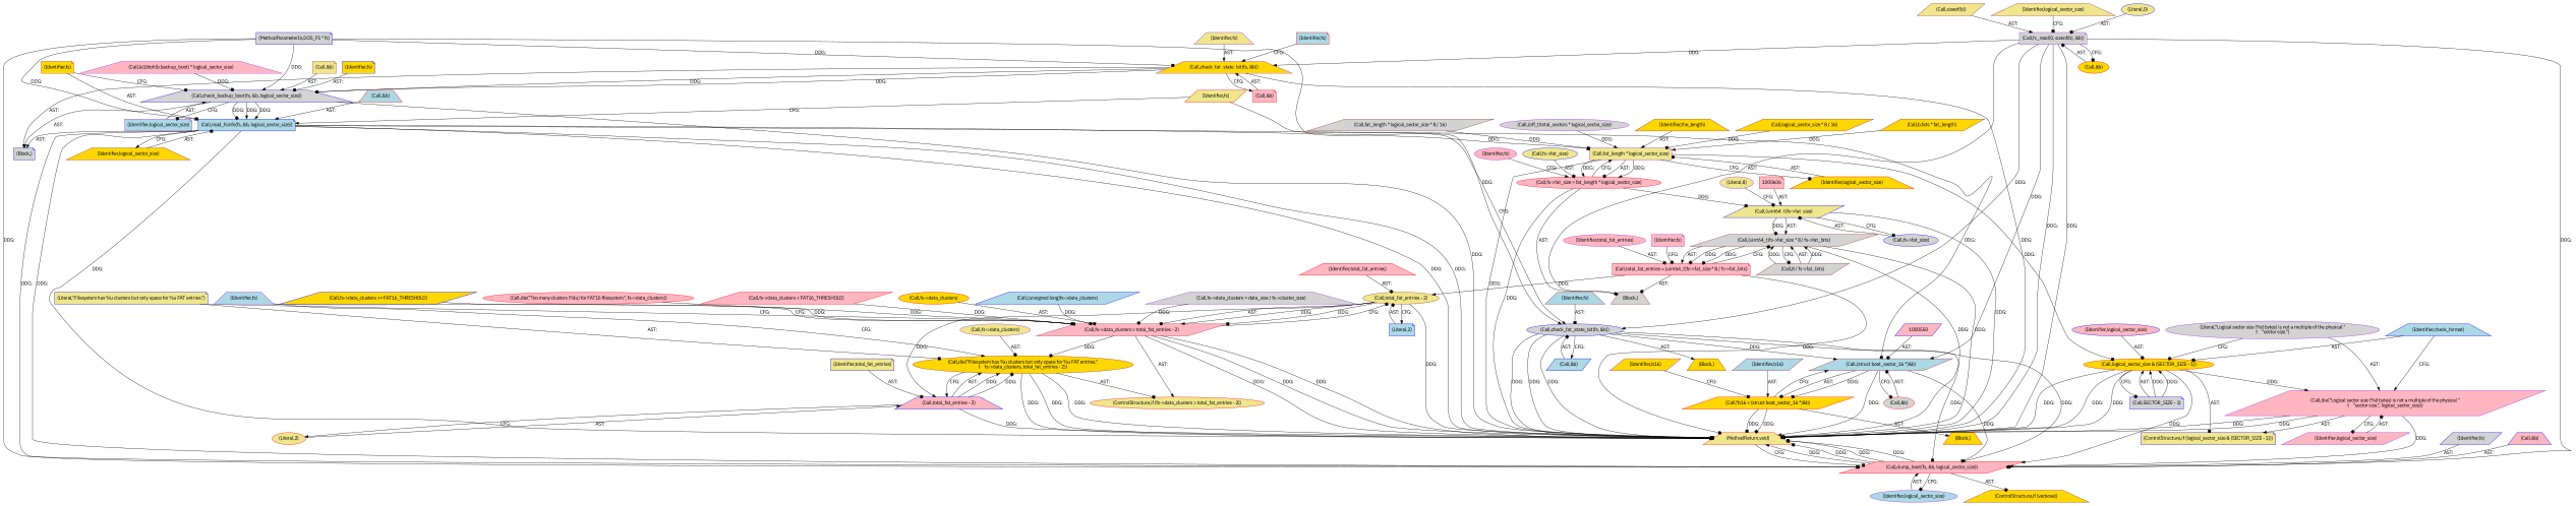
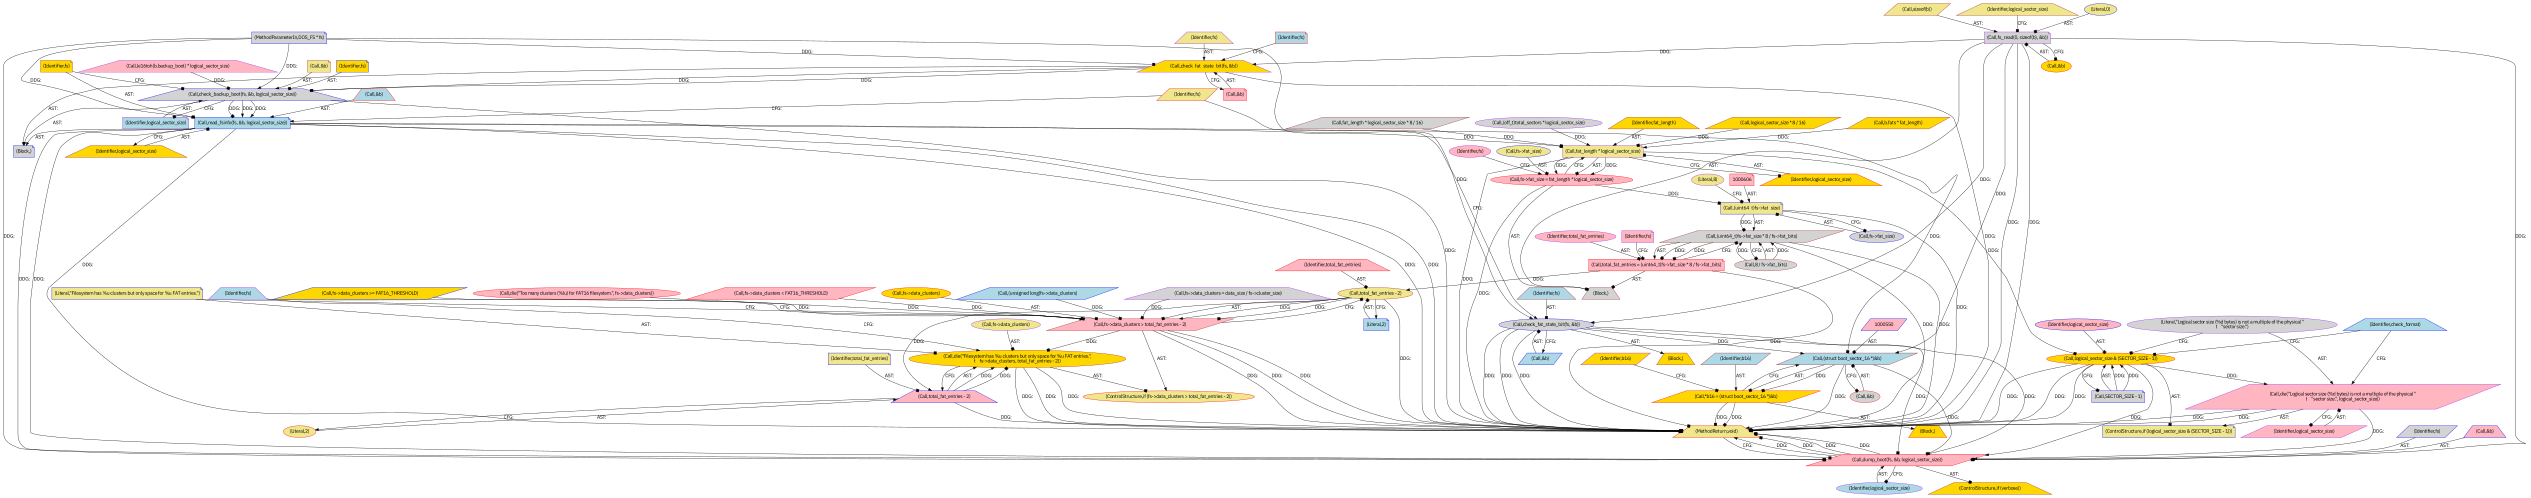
  digraph {
    fontname="IBM Plex Sans"
    node [color=blue fillcolor=lightpink fontname="IBM Plex Sans" shape=ellipse style=filled]
    edge [arrowhead=normal fontname="IBM Plex Sans"]
    n1 [color=purple fillcolor=lightgrey label="(Call,fs_read(0, sizeof(b), &b))" shape=note]
    n2 [color=purple fillcolor=gold label="(Call,check_fat_state_bit(fs, &b))" shape=trapezium]
    n3 [color=red label="(Call,dump_boot(fs, &b, logical_sector_size))" shape=parallelogram]
    n4 [color=brown fillcolor=lightblue label="(Call,(struct boot_sector_16 *)&b)" shape=parallelogram]
    n5 [fillcolor=lightgrey label="(Call,check_fat_state_bit(fs, &b))"]
    n6 [color=red fillcolor=gold label="(Call,&b)"]
    n7 [color=red fillcolor=khaki label="(MethodReturn,void)" shape=trapezium]
    n8 [color=brown fillcolor=lightgrey label="(Block,)" shape=trapezium]
    n9 [fillcolor=lightgrey label="(Call,check_backup_boot(fs, &b, logical_sector_size))" shape=trapezium]
    n10 [color=red label="(Call,&b)" shape=note]
    n11 [fillcolor=lightgrey label="(Block,)" shape=note]
    n12 [color=purple fillcolor=lightblue label="(Identifier,logical_sector_size)"]
    n13 [color=brown fillcolor=gold label="(ControlStructure,if (verbose))" shape=trapezium]
    n14 [color=red fillcolor=gold label="(Call,*b16 = (struct boot_sector_16 *)&b)" shape=parallelogram]
    n15 [color=red fillcolor=lightgrey label="(Call,&b)"]
    n16 [fillcolor=lightblue label="(Call,&b)" shape=parallelogram]
    n17 [color=brown fillcolor=gold label="(Block,)" shape=trapezium]
    n18 [fillcolor=lightblue label="(Call,read_fsinfo(fs, &b, logical_sector_size))" shape=note]
    n19 [color=purple fillcolor=lightblue label="(Identifier,logical_sector_size)" shape=note]
    n20 [color=purple fillcolor=khaki label="(Call,fat_length * logical_sector_size)" shape=note]
    n21 [color=brown fillcolor=gold label="(Identifier,logical_sector_size)" shape=trapezium]
    n22 [color=red label="(Call,fs->fat_size = fat_length * logical_sector_size)"]
    n23 [color=red fillcolor=gold label="(Call,logical_sector_size & (SECTOR_SIZE - 1))"]
    n24 [color=red fillcolor=gold label="(Identifier,logical_sector_size)" shape=trapezium]
-   n25 [fillcolor=khaki label="(Call,(uint64_t)fs->fat_size)" shape=parallelogram]
+   n25 [fillcolor=khaki label="(Call,(uint64_t)fs->fat_size)" shape=note]
    n26 [color=purple label="(Call,die(\"Logical sector size (%d bytes) is not a multiple of the physical \"\n\t    \"sector size.\", logical_sector_size))" shape=parallelogram]
    n27 [fillcolor=lightgrey label="(Call,SECTOR_SIZE - 1)" shape=note]
    n28 [fillcolor=khaki label="(ControlStructure,if (logical_sector_size & (SECTOR_SIZE - 1)))" shape=note]
    n29 [color=brown fillcolor=lightgrey label="(Call,(uint64_t)fs->fat_size * 8 / fs->fat_bits)" shape=parallelogram]
    n30 [fillcolor=lightgrey label="(Call,fs->fat_size)"]
    n31 [color=red label="(Call,total_fat_entries = (uint64_t)fs->fat_size * 8 / fs->fat_bits)" shape=note]
-   n32 [color=brown fillcolor=lightgrey label="(Call,8 / fs->fat_bits)" shape=parallelogram]
+   n32 [color=brown fillcolor=lightgrey label="(Call,8 / fs->fat_bits)"]
    n33 [color=brown fillcolor=khaki label="(Call,total_fat_entries - 2)"]
    n34 [color=brown label="(Call,fs->data_clusters > total_fat_entries - 2)" shape=parallelogram]
    n35 [label="(Call,total_fat_entries - 2)" shape=trapezium]
    n36 [fillcolor=lightblue label="(Literal,2)" shape=note]
    n37 [color=brown fillcolor=gold label="(Call,die(\"Filesystem has %u clusters but only space for %u FAT entries.\",\n\t    fs->data_clusters, total_fat_entries - 2))"]
    n38 [color=red fillcolor=khaki label="(ControlStructure,if (fs->data_clusters > total_fat_entries - 2))"]
    n39 [color=red fillcolor=khaki label="(Literal,2)"]
    n40 [color=purple label="(Identifier,logical_sector_size)" shape=parallelogram]
    n41 [color=red fillcolor=gold label="(Block,)" shape=trapezium]
    n42 [color=purple label="(Identifier,total_fat_entries)"]
    n43 [color=purple fillcolor=khaki label="(Literal,8)"]
    n44 [fillcolor=khaki label="(Literal,\"Filesystem has %u clusters but only space for %u FAT entries.\")" shape=note]
    n45 [fillcolor=khaki label="(Identifier,total_fat_entries)" shape=note]
    n46 [color=brown fillcolor=gold label="(Identifier,fs)" shape=note]
    n47 [fillcolor=lightgrey label="(Identifier,fs)" shape=parallelogram]
    n48 [color=red label="(Call,die(\"Too many clusters (%lu) for FAT16 filesystem.\", fs->data_clusters))"]
    n49 [color=red label="(Call,fs->data_clusters < FAT16_THRESHOLD)" shape=parallelogram]
    n50 [fillcolor=lightgrey label="(MethodParameterIn,DOS_FS * fs)" shape=note]
    n51 [color=brown fillcolor=gold label="(Call,b.fats * fat_length)" shape=parallelogram]
    n52 [color=brown fillcolor=khaki label="(Call,sizeof(b))" shape=parallelogram]
    n53 [color=brown fillcolor=khaki label="(Identifier,logical_sector_size)" shape=trapezium]
    n54 [color=brown fillcolor=lightgrey label="(Call,fat_length * logical_sector_size * 8 / 16)" shape=parallelogram]
    n55 [color=purple label="(Identifier,fs)" shape=note]
    n56 [fillcolor=gold label="(Identifier,fs)" shape=note]
    n57 [color=red fillcolor=lightblue label="(Identifier,fs)" shape=note]
    n58 [color=red label="(Identifier,total_fat_entries)" shape=trapezium]
    n59 [color=purple fillcolor=lightblue label="(Identifier,fs)" shape=trapezium]
    n60 [color=purple fillcolor=lightgrey label="(Call,(off_t)total_sectors * logical_sector_size)"]
    n61 [color=red fillcolor=khaki label="(Identifier,fs)" shape=parallelogram]
    n62 [fillcolor=lightblue label="(Identifier,check_format)" shape=trapezium]
    n63 [color=purple label="(Call,le16toh(b.backup_boot) * logical_sector_size)" shape=trapezium]
    n64 [color=purple fillcolor=khaki label="(Call,fs->data_clusters)"]
    n65 [color=purple fillcolor=gold label="(Identifier,b16)" shape=parallelogram]
    n66 [color=purple label="(Identifier,fs)"]
    n67 [color=red fillcolor=gold label="(Call,fs->data_clusters)"]
-   n68 [color=brown fillcolor=gold label="(Identifier,the_length)" shape=trapezium]
+   n68 [color=brown fillcolor=gold label="(Identifier,fat_length)" shape=trapezium]
    n69 [color=brown fillcolor=khaki label="(Call,&b)" shape=note]
    n70 [fillcolor=khaki label="(Call,fs->fat_size)"]
    n71 [color=purple fillcolor=khaki label="(Identifier,fs)" shape=trapezium]
    n72 [fillcolor=lightblue label="(Call,(unsigned long)fs->data_clusters)" shape=parallelogram]
    n73 [label="(Identifier,logical_sector_size)"]
    n74 [color=purple fillcolor=lightgrey label="(Call,fs->data_clusters = data_size / fs->cluster_size)" shape=trapezium]
    n75 [color=purple fillcolor=lightgrey label="(Literal,\"Logical sector size (%d bytes) is not a multiple of the physical \"\n\t    \"sector size.\")"]
    n76 [fillcolor=khaki label="(Literal,0)"]
    n77 [fillcolor=gold label="(Call,fs->data_clusters >= FAT16_THRESHOLD)" shape=parallelogram]
    n78 [color=brown fillcolor=lightblue label="(Identifier,b16)" shape=parallelogram]
    n79 [color=red fillcolor=lightblue label="(Call,&b)" shape=trapezium]
    n80 [color=brown fillcolor=lightblue label="(Identifier,fs)" shape=trapezium]
    n81 [label="(Call,&b)" shape=trapezium]
    n82 [color=brown fillcolor=gold label="(Call,logical_sector_size * 8 / 16)" shape=parallelogram]
    1000606 [color=red shape=note]
    1000550 [shape=parallelogram]
    n1 -> n2 [label="DDG: "]
    n1 -> n3 [arrowhead=box label="DDG: "]
    n1 -> n4 [label="DDG: "]
    n1 -> n5 [label="DDG: "]
    n1 -> n6 [arrowhead=box label="CFG: "]
    n1 -> n7 [label="DDG: "]
    n1 -> n7 [arrowhead=box label="DDG: "]
    n1 -> n8 [label="AST: "]
    n2 -> n7 [label="DDG: "]
    n2 -> n9 [arrowhead=box label="DDG: "]
    n2 -> n9 [label="DDG: "]
    n2 -> n10 [label="CFG: "]
    n2 -> n11 [label="AST: "]
    n3 -> n7 [label="DDG: "]
    n3 -> n7 [arrowhead=box label="DDG: "]
    n3 -> n7 [arrowhead=box label="DDG: "]
    n3 -> n7 [arrowhead=box label="DDG: "]
    n3 -> n12 [arrowhead=box label="CFG: "]
    n3 -> n13 [arrowhead=box label="AST: "]
    n4 -> n3 [arrowhead=box label="DDG: "]
    n4 -> n7 [label="DDG: "]
    n4 -> n14 [arrowhead=box label="AST: "]
    n4 -> n14 [arrowhead=box label="DDG: "]
    n4 -> n15 [arrowhead=box label="CFG: "]
    n5 -> n3 [arrowhead=box label="DDG: "]
    n5 -> n3 [label="DDG: "]
    n5 -> n4 [label="DDG: "]
    n5 -> n7 [arrowhead=box label="DDG: "]
    n5 -> n7 [label="DDG: "]
    n5 -> n7 [arrowhead=box label="DDG: "]
    n5 -> n16 [label="CFG: "]
    n5 -> n17 [label="AST: "]
    n6 -> n1 [arrowhead=box label="AST: "]
    n7 -> n3 [arrowhead=box label="CFG: "]
    n9 -> n7 [label="DDG: "]
    n9 -> n11 [label="AST: "]
    n9 -> n18 [label="DDG: "]
    n9 -> n18 [label="DDG: "]
    n9 -> n18 [arrowhead=box label="DDG: "]
    n9 -> n19 [arrowhead=box label="CFG: "]
    n10 -> n2 [label="AST: "]
    n12 -> n3 [label="AST: "]
    n14 -> n4 [label="CFG: "]
    n14 -> n7 [arrowhead=box label="DDG: "]
    n14 -> n7 [arrowhead=box label="DDG: "]
    n14 -> n41 [label="AST: "]
    n15 -> n4 [arrowhead=box label="AST: "]
    n16 -> n5 [arrowhead=box label="AST: "]
    n18 -> n3 [arrowhead=box label="DDG: "]
    n18 -> n3 [label="DDG: "]
    n18 -> n4 [arrowhead=box label="DDG: "]
    n18 -> n7 [label="DDG: "]
    n18 -> n7 [label="DDG: "]
    n18 -> n7 [label="DDG: "]
    n18 -> n11 [label="AST: "]
    n18 -> n20 [arrowhead=box label="DDG: "]
    n18 -> n21 [label="CFG: "]
    n19 -> n9 [label="AST: "]
    n20 -> n7 [label="DDG: "]
    n20 -> n22 [arrowhead=box label="AST: "]
    n20 -> n22 [label="DDG: "]
    n20 -> n22 [label="DDG: "]
    n20 -> n23 [arrowhead=box label="DDG: "]
    n20 -> n24 [arrowhead=box label="CFG: "]
    n21 -> n18 [arrowhead=box label="AST: "]
    n22 -> n7 [arrowhead=box label="DDG: "]
    n22 -> n8 [arrowhead=box label="AST: "]
    n22 -> n20 [label="CFG: "]
    n22 -> n25 [arrowhead=box label="DDG: "]
    n23 -> n3 [label="DDG: "]
    n23 -> n7 [label="DDG: "]
    n23 -> n7 [arrowhead=box label="DDG: "]
    n23 -> n7 [label="DDG: "]
    n23 -> n26 [label="DDG: "]
    n23 -> n27 [arrowhead=box label="CFG: "]
    n23 -> n28 [arrowhead=box label="AST: "]
    n24 -> n20 [arrowhead=box label="AST: "]
    n25 -> n7 [arrowhead=box label="DDG: "]
    n25 -> n29 [label="AST: "]
    n25 -> n29 [arrowhead=box label="DDG: "]
    n25 -> n30 [arrowhead=box label="CFG: "]
    n26 -> n3 [label="DDG: "]
    n26 -> n7 [arrowhead=box label="DDG: "]
    n26 -> n7 [label="DDG: "]
    n26 -> n28 [label="AST: "]
    n26 -> n40 [arrowhead=box label="CFG: "]
    n27 -> n23 [label="AST: "]
    n27 -> n23 [label="DDG: "]
    n27 -> n23 [label="DDG: "]
    n29 -> n7 [label="DDG: "]
    n29 -> n7 [label="DDG: "]
    n29 -> n31 [label="AST: "]
    n29 -> n31 [arrowhead=box label="DDG: "]
    n29 -> n31 [arrowhead=box label="DDG: "]
    n29 -> n32 [arrowhead=box label="CFG: "]
    n30 -> n25 [arrowhead=box label="AST: "]
    n31 -> n7 [arrowhead=box label="DDG: "]
    n31 -> n8 [arrowhead=box label="AST: "]
    n31 -> n29 [arrowhead=box label="CFG: "]
    n31 -> n33 [label="DDG: "]
    n32 -> n29 [label="AST: "]
    n32 -> n29 [label="DDG: "]
    n32 -> n29 [label="DDG: "]
    n33 -> n7 [arrowhead=box label="DDG: "]
    n33 -> n34 [arrowhead=box label="AST: "]
    n33 -> n34 [label="DDG: "]
    n33 -> n34 [arrowhead=box label="DDG: "]
    n33 -> n35 [label="DDG: "]
    n33 -> n36 [label="CFG: "]
    n34 -> n7 [label="DDG: "]
    n34 -> n7 [arrowhead=box label="DDG: "]
    n34 -> n7 [arrowhead=box label="DDG: "]
    n34 -> n33 [arrowhead=box label="CFG: "]
    n34 -> n37 [arrowhead=box label="DDG: "]
    n34 -> n38 [label="AST: "]
    n35 -> n7 [label="DDG: "]
    n35 -> n37 [label="AST: "]
    n35 -> n37 [label="DDG: "]
    n35 -> n37 [arrowhead=box label="DDG: "]
    n35 -> n39 [label="CFG: "]
    n36 -> n33 [arrowhead=box label="AST: "]
    n37 -> n7 [label="DDG: "]
    n37 -> n7 [label="DDG: "]
    n37 -> n7 [label="DDG: "]
    n37 -> n35 [label="CFG: "]
    n37 -> n38 [arrowhead=box label="AST: "]
    n39 -> n35 [label="AST: "]
    n40 -> n26 [arrowhead=box label="AST: "]
    n42 -> n31 [arrowhead=box label="AST: "]
    n43 -> n25 [arrowhead=box label="CFG: "]
    n44 -> n34 [label="CFG: "]
    n44 -> n37 [arrowhead=box label="AST: "]
    n45 -> n35 [arrowhead=box label="AST: "]
    n46 -> n9 [arrowhead=box label="CFG: "]
    n46 -> n18 [arrowhead=box label="AST: "]
    n47 -> n3 [arrowhead=box label="AST: "]
    n48 -> n34 [label="DDG: "]
    n49 -> n34 [label="DDG: "]
    n50 -> n2 [arrowhead=box label="DDG: "]
    n50 -> n3 [arrowhead=box label="DDG: "]
    n50 -> n5 [label="DDG: "]
    n50 -> n9 [label="DDG: "]
    n50 -> n18 [label="DDG: "]
    n51 -> n20 [label="DDG: "]
    n52 -> n1 [label="AST: "]
    n53 -> n1 [arrowhead=box label="CFG: "]
    n54 -> n20 [arrowhead=box label="DDG: "]
    n55 -> n31 [arrowhead=box label="CFG: "]
    n56 -> n9 [arrowhead=box label="AST: "]
    n57 -> n2 [label="CFG: "]
    n58 -> n33 [arrowhead=box label="AST: "]
    n59 -> n34 [arrowhead=box label="CFG: "]
    n59 -> n37 [label="CFG: "]
    n60 -> n20 [label="DDG: "]
    n61 -> n5 [label="CFG: "]
    n61 -> n18 [label="CFG: "]
-   n62 -> n23 [arrowhead=box label="AST: "]
+   n62 -> n23 [arrowhead=box label="CFG: "]
    n62 -> n26 [label="CFG: "]
    n63 -> n9 [arrowhead=box label="DDG: "]
    n64 -> n37 [arrowhead=box label="AST: "]
    n65 -> n14 [arrowhead=box label="CFG: "]
    n66 -> n22 [label="CFG: "]
    n67 -> n34 [arrowhead=box label="AST: "]
    n68 -> n20 [label="AST: "]
    n69 -> n9 [label="AST: "]
    n70 -> n22 [arrowhead=box label="AST: "]
    n71 -> n2 [label="AST: "]
    n72 -> n34 [arrowhead=box label="DDG: "]
    n73 -> n23 [arrowhead=box label="AST: "]
    n74 -> n34 [arrowhead=box label="DDG: "]
    n75 -> n23 [arrowhead=box label="CFG: "]
    n75 -> n26 [label="AST: "]
    n76 -> n1 [arrowhead=box label="AST: "]
    n77 -> n34 [label="DDG: "]
    n78 -> n14 [label="AST: "]
    n79 -> n18 [label="AST: "]
    n80 -> n5 [arrowhead=box label="AST: "]
    n81 -> n3 [label="AST: "]
    n82 -> n20 [arrowhead=box label="DDG: "]
    1000606 -> n25 [label="AST: "]
    1000550 -> n4 [arrowhead=box label="AST: "]
  }
